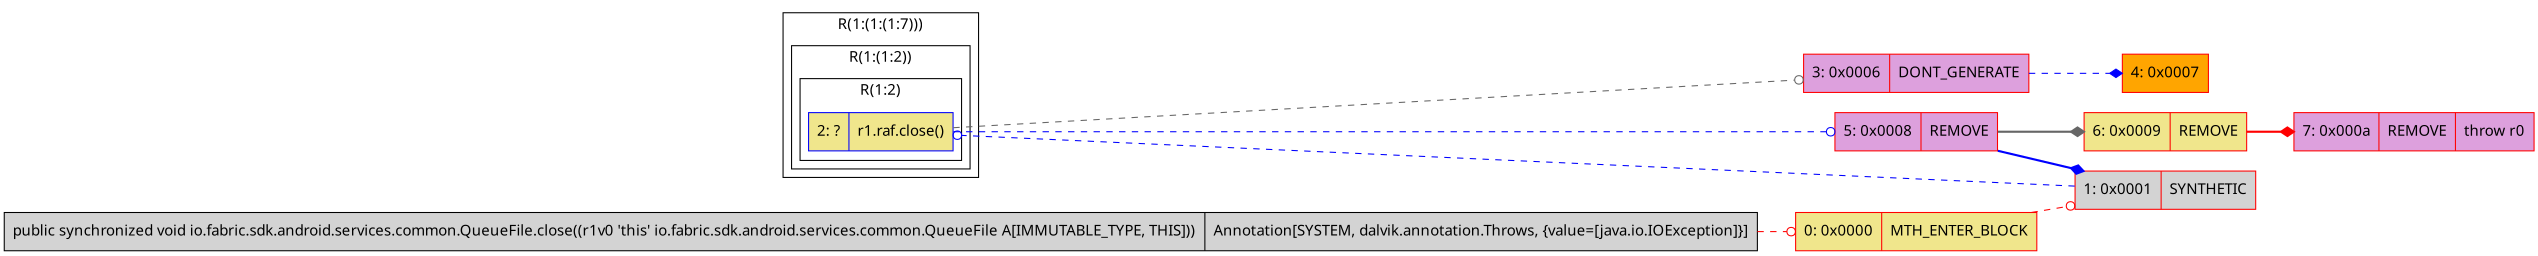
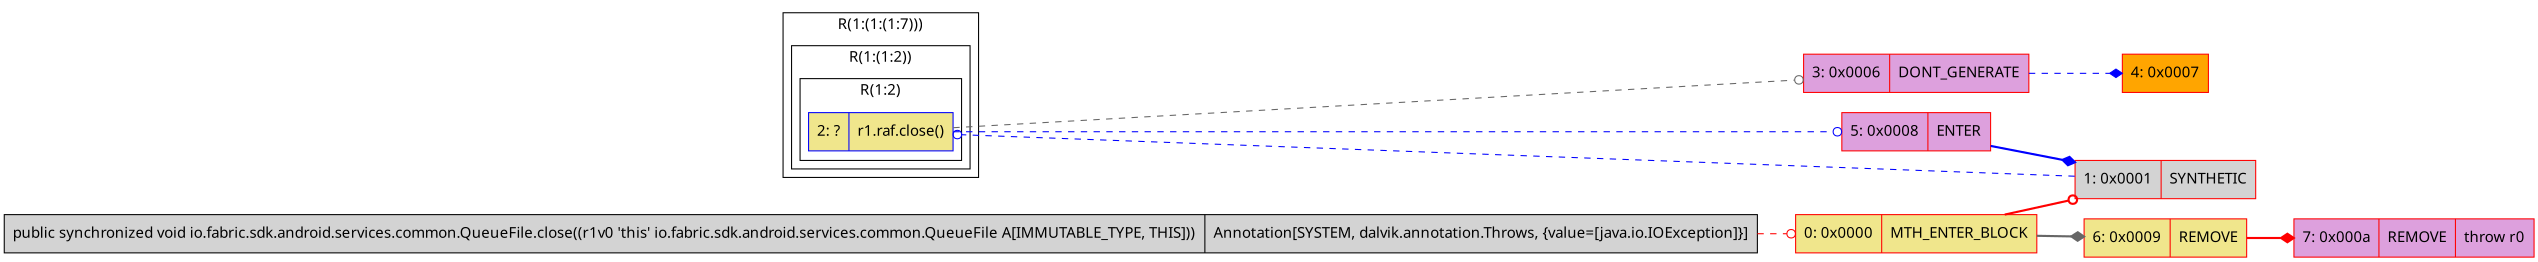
  digraph {
    fontname="Noto Sans"
    rankdir=LR
    node [color=red fillcolor=khaki fontname="Noto Sans" shape=record style=filled]
    edge [arrowhead=odot color=blue fontname="Noto Sans" style=dashed]
    n1 [color=blue label="{2\:\ ?|r1.raf.close()\l}"]
    n2 [fillcolor=plum label="{3\:\ 0x0006|DONT_GENERATE\l}"]
-   n3 [fillcolor=plum label="{5\:\ 0x0008|REMOVE\l}"]
+   n3 [fillcolor=plum label="{5\:\ 0x0008|ENTER\l}"]
    n4 [fillcolor=orange label="{4\:\ 0x0007}"]
    n5 [fillcolor=lightgrey label="{1\:\ 0x0001|SYNTHETIC\l}"]
    n6 [label="{6\:\ 0x0009|REMOVE\l}"]
    n7 [label="{0\:\ 0x0000|MTH_ENTER_BLOCK\l}"]
    n8 [fillcolor=plum label="{7\:\ 0x000a|REMOVE\l|throw r0\l}"]
    n9 [fillcolor=lightgrey label="{public synchronized void io.fabric.sdk.android.services.common.QueueFile.close((r1v0 'this' io.fabric.sdk.android.services.common.QueueFile A[IMMUTABLE_TYPE, THIS]))  | Annotation[SYSTEM, dalvik.annotation.Throws, \{value=[java.io.IOException]\}]\l}" color=""]
    subgraph cluster_1 {
      label="R(1:(1:(1:7)))"
      subgraph cluster_2 {
        label="R(1:(1:2))"
        subgraph cluster_3 {
          label="R(1:2)"
          n1
        }
      }
    }
    n1 -> n2 [color=gray40]
    n1 -> n3
    n2 -> n4 [arrowhead=diamond]
    n3 -> n5 [arrowhead=diamond style=bold]
-   n3 -> n6 [arrowhead=diamond color=gray40 style=bold]
+   n7 -> n6 [arrowhead=diamond color=gray40 style=bold]
    n5 -> n1
    n6 -> n8 [arrowhead=diamond color=red style=bold]
-   n7 -> n5 [color=red]
+   n7 -> n5 [color=red style=bold]
    n9 -> n7 [color=red]
  }
